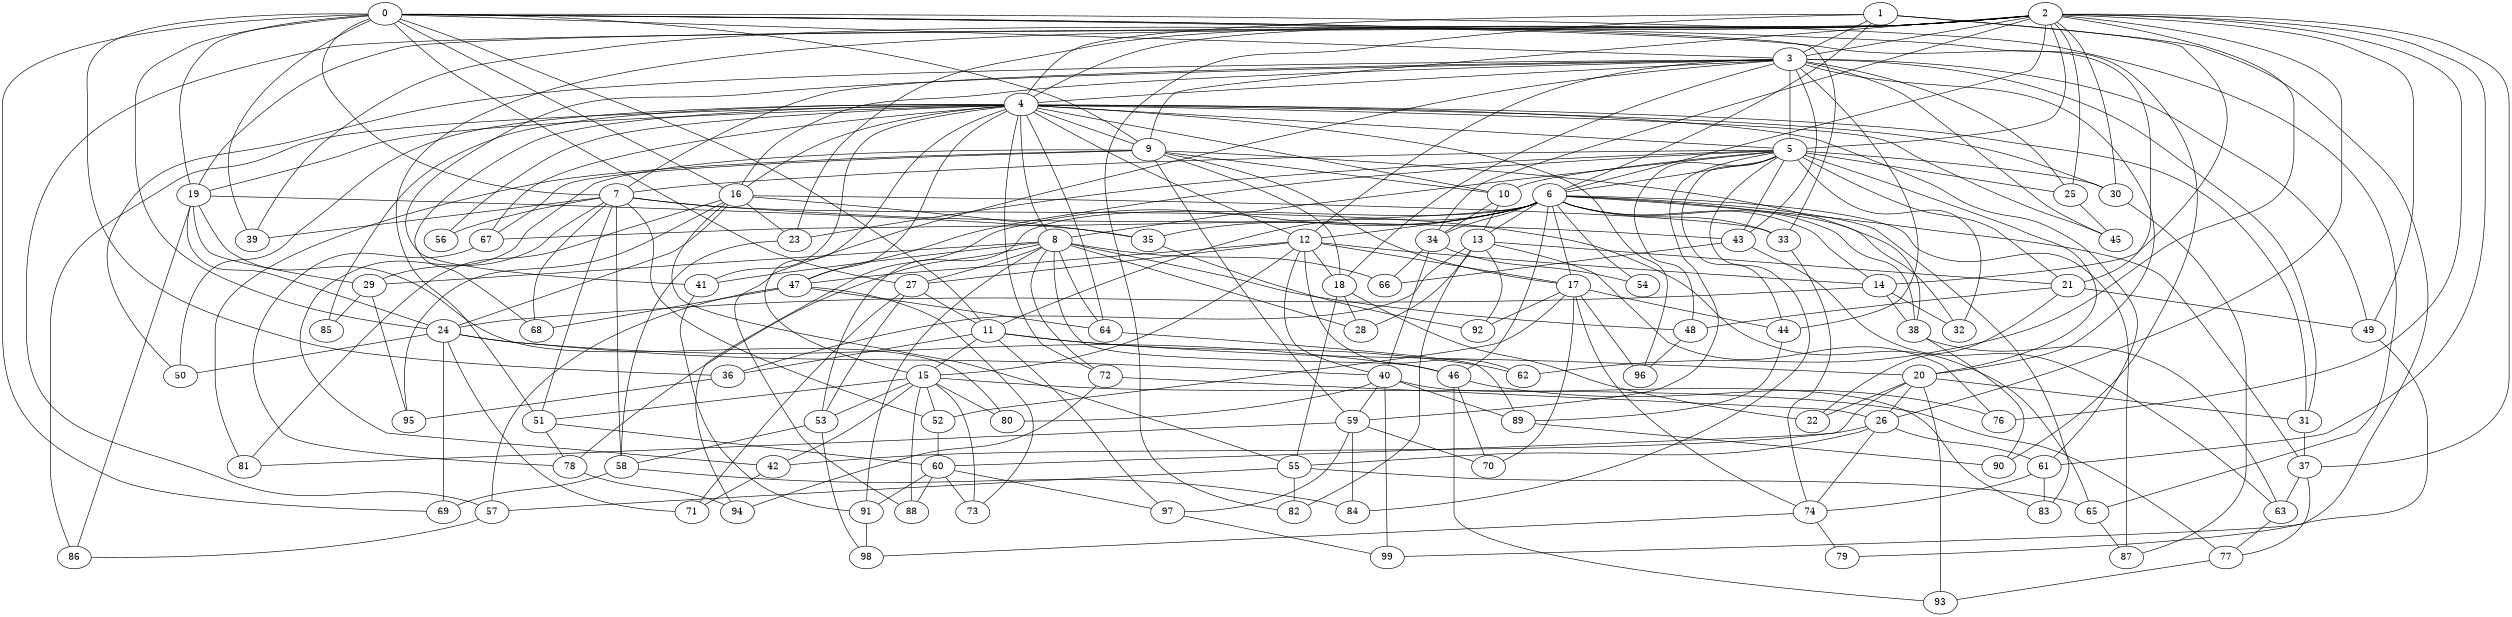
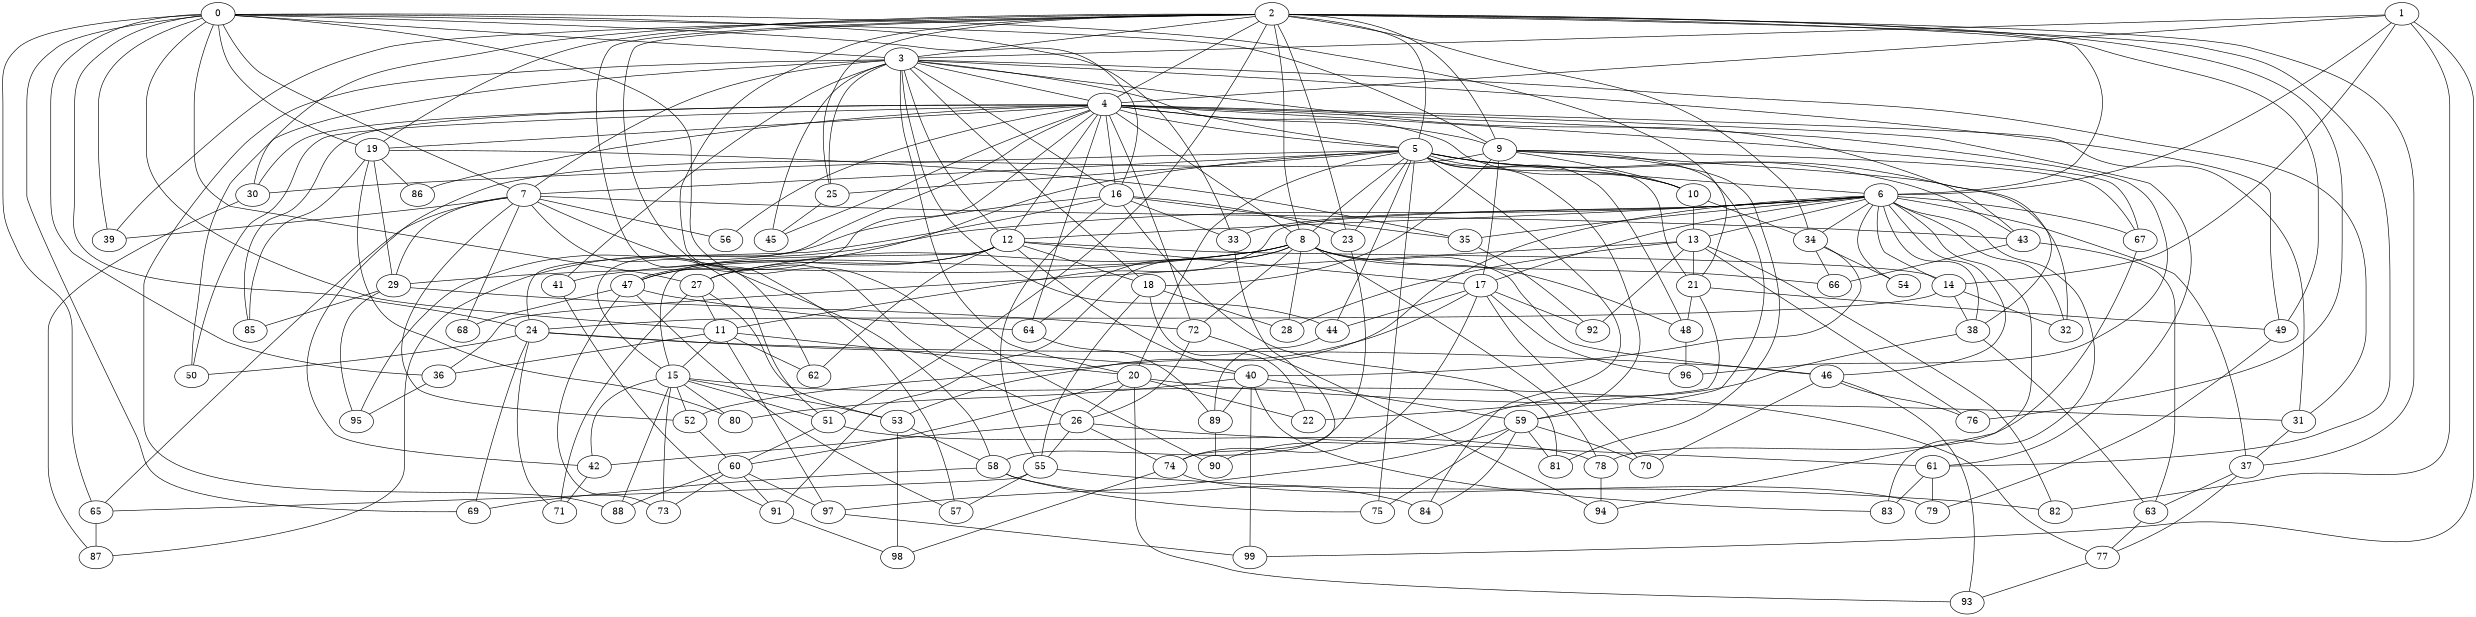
  strict graph {
    edge [is_available=True prob=1.0]
    0
    3
    7
    9
    11
    16
    19
    21
    24
    27
    33
    36
    39
    65
    69
    90
    4
    5
    25
    49
    12
    18
    20
    31
    41
    43
    44
    45
    50
    88
    51
    56
    68
    29
    52
    58
    10
    67
    59
    17
    38
    42
    81
    62
    15
    97
    23
    35
    55
    95
    85
    86
    80
    48
    22
    46
    40
    71
    53
    74
    87
    1
    6
    14
    82
    99
    8
    30
    61
    47
    64
    72
    96
    34
    37
    32
    13
    54
    83
    94
    2
    26
    57
    76
+   75
    84
    28
    66
    78
    91
    77
    63
    79
    60
    93
    89
    73
    70
    92
    98
    0 -- 3 [prob=0.250440821841]
    0 -- 7 [prob=0.378072612366]
    0 -- 9 [prob=0.612705556849]
    0 -- 11
    0 -- 16 [prob=0.944096380527]
    0 -- 19 [prob=0.982702917386]
    0 -- 21 [prob=0.967052078432]
    0 -- 24 [prob=0.50721493759]
    0 -- 27 [prob=0.128002384165]
    0 -- 33 [prob=0.35328571773]
    0 -- 36 [prob=0.245493238029]
    0 -- 39 [prob=0.248890728161]
    0 -- 65 [prob=0.310872522781]
    0 -- 69 [prob=0.219540225521]
    0 -- 90 [prob=0.516309674041]
    3 -- 7
    3 -- 16 [prob=0.797195337503]
    3 -- 4 [prob=0.458026090433]
    3 -- 5 [prob=0.214324204659]
    3 -- 25 [prob=0.783004384207]
    3 -- 49 [prob=0.641835584474]
    3 -- 12 [prob=0.00712763559889]
    3 -- 18 [prob=0.972347756673]
    3 -- 20 [prob=0.161683978355]
    3 -- 31 [prob=0.177960668628]
    3 -- 41
    3 -- 43 [prob=0.27063014601]
    3 -- 44 [prob=0.0387100741732]
    3 -- 45 [prob=0.539319425217]
    3 -- 50 [prob=0.489436681669]
    3 -- 88
    7 -- 39 [prob=0.150450164159]
    7 -- 65 [prob=0.429294620908]
    7 -- 43
    7 -- 51
    7 -- 56 [prob=0.609061238498]
    7 -- 68 [prob=0.934353360015]
    7 -- 29 [prob=0.397583122832]
    7 -- 52
    7 -- 58 [prob=0.572283006763]
    9 -- 18 [prob=0.0822411643867]
    9 -- 10
    9 -- 67 [prob=0.934216962487]
    9 -- 59 [prob=0.91034356696]
    9 -- 17 [prob=0.571387327166]
    9 -- 38 [prob=0.868399617885]
    9 -- 42 [prob=0.793602686831]
    9 -- 81 [prob=0.115456711625]
    11 -- 36 [prob=0.228939978154]
    11 -- 20 [prob=0.145387129647]
    11 -- 62
    11 -- 15 [prob=0.0369147407905]
    11 -- 97 [prob=0.490007905035]
    16 -- 24
    16 -- 33
    16 -- 81 [prob=0.359494769447]
    16 -- 23 [prob=0.771601463795]
    16 -- 35 [prob=0.0920658138341]
    16 -- 55 [prob=0.494126985082]
    16 -- 95 [prob=0.300116965327]
    19 -- 29 [prob=0.337069486239]
    19 -- 35 [prob=0.678578341293]
-   19 -- 24 [prob=0.947830823497]
+   19 -- 85 [prob=0.947830823497]
    19 -- 86 [prob=0.626483734979]
    19 -- 80 [prob=0.789530808935]
    21 -- 49
    21 -- 48 [prob=0.273637506401]
    21 -- 22 [prob=0.311697397887]
    24 -- 69
    24 -- 50 [prob=0.999348153413]
    24 -- 46 [prob=0.379890053907]
    24 -- 40 [prob=0.85015377282]
    24 -- 71 [prob=0.841799510533]
    27 -- 11 [prob=0.630357343444]
    27 -- 71 [prob=0.615002362877]
    27 -- 53 [prob=0.156083318277]
    33 -- 74 [prob=0.123306990078]
    36 -- 95 [prob=0.161039248906]
    65 -- 87
    4 -- 9 [prob=0.439939919929]
    4 -- 16
    4 -- 19
    4 -- 5 [prob=0.72805088467]
    4 -- 12 [prob=0.428189713216]
    4 -- 31
-   4 -- 41 [prob=0.0424544361452]
    4 -- 45 [prob=0.422967586058]
    4 -- 50 [prob=0.258625886197]
    4 -- 56 [prob=0.239707623616]
-   4 -- 68 [prob=0.842162252564]
    4 -- 10
    4 -- 67
    4 -- 15
    4 -- 85 [prob=0.456506533423]
    4 -- 86 [prob=0.273800037546]
    4 -- 8 [prob=0.993204605339]
    4 -- 30 [prob=0.465457832264]
    4 -- 61
    4 -- 47 [prob=0.360597119521]
    4 -- 64 [prob=0.78859797392]
    4 -- 72
    4 -- 96
    5 -- 7 [prob=0.592449263089]
    5 -- 21 [prob=0.307590804896]
    5 -- 25
    5 -- 20
    5 -- 43
    5 -- 44 [prob=0.188926586525]
    5 -- 10 [prob=0.450352901177]
    5 -- 59
    5 -- 23
    5 -- 48 [prob=0.837252799771]
    5 -- 6
    5 -- 8 [prob=0.39464292179]
    5 -- 30
    5 -- 47 [prob=0.593110593919]
    5 -- 32 [prob=0.60712406493]
+   5 -- 75 [prob=0.880639699954]
    5 -- 84 [prob=0.3291638353]
    25 -- 45 [prob=0.21012967417]
    49 -- 79 [prob=0.37874739807]
    12 -- 27 [prob=0.29180788244]
    12 -- 18 [prob=0.597270765552]
    12 -- 17
    12 -- 62 [prob=0.421380449486]
    12 -- 15 [prob=0.258942932309]
    12 -- 40
    12 -- 14 [prob=0.514846502738]
    12 -- 47
    18 -- 55
    18 -- 22
    18 -- 28
    20 -- 31 [prob=0.0863716682312]
    20 -- 22
    20 -- 26
    20 -- 60
    20 -- 93 [prob=0.72186382767]
    31 -- 37 [prob=0.900328815146]
    41 -- 91
    43 -- 66 [prob=0.283804629438]
    43 -- 63
    44 -- 89 [prob=0.0756694178555]
    51 -- 78
    51 -- 60
    29 -- 95 [prob=0.347207701826]
    29 -- 85
+   29 -- 72
    52 -- 60 [prob=0.153226467132]
    58 -- 69
+   58 -- 75 [prob=0.398978953309]
    58 -- 84 [prob=0.00332731504187]
    10 -- 34 [prob=0.218080755055]
    10 -- 13
    67 -- 78 [prob=0.463974406624]
    59 -- 81 [prob=0.710794950403]
    59 -- 97 [prob=0.917653528985]
+   59 -- 75 [prob=0.454656204141]
    59 -- 84 [prob=0.0337221092864]
    59 -- 70 [prob=0.73617616435]
    17 -- 44 [prob=0.369639888915]
    17 -- 52 [prob=0.33760045152]
    17 -- 74 [prob=0.348028127339]
    17 -- 96 [prob=0.169337486997]
    17 -- 70 [prob=0.599167612648]
    17 -- 92
    38 -- 90 [prob=0.0403378884762]
    38 -- 63 [prob=0.438104815901]
    42 -- 71 [prob=0.341176034588]
    15 -- 88 [prob=0.771865518255]
    15 -- 51 [prob=0.709612642588]
    15 -- 52 [prob=0.292488588681]
    15 -- 42 [prob=0.766702809364]
    15 -- 80 [prob=0.751852482647]
    15 -- 53 [prob=0.0932336502598]
    15 -- 77 [prob=0.344458659708]
    15 -- 73 [prob=0.652631677991]
    97 -- 99 [prob=0.963866282202]
    23 -- 58 [prob=0.147352872027]
    35 -- 92 [prob=0.764347723348]
    55 -- 65 [prob=0.207039584613]
    55 -- 82
    55 -- 57 [prob=0.885132294439]
    48 -- 96
    46 -- 76 [prob=0.452647452131]
    46 -- 93 [prob=0.605639450283]
    46 -- 70 [prob=0.262439813145]
    40 -- 59 [prob=0.452158029163]
    40 -- 80 [prob=0.243901835282]
    40 -- 99 [prob=0.360299502205]
    40 -- 83 [prob=0.0450532330477]
    40 -- 89 [prob=0.458560456033]
    53 -- 58 [prob=0.318091634641]
    53 -- 98 [prob=0.361429961334]
    74 -- 79 [prob=0.258805199747]
    74 -- 98 [prob=0.108866600423]
    1 -- 3 [prob=0.0045374178215]
    1 -- 4 [prob=0.265360771078]
    1 -- 6 [prob=0.32665472474]
    1 -- 14 [prob=0.945124452626]
    1 -- 82 [prob=0.292939536299]
    1 -- 99
    6 -- 11
    6 -- 33
    6 -- 12
    6 -- 67 [prob=0.957655110595]
    6 -- 17
    6 -- 38 [prob=0.294927278346]
    6 -- 35 [prob=0.884842718692]
    6 -- 46 [prob=0.850311232794]
    6 -- 53 [prob=0.508483370118]
    6 -- 87 [prob=0.436759261121]
    6 -- 14 [prob=0.0277000174366]
    6 -- 34 [prob=0.500638405453]
    6 -- 37
    6 -- 32 [prob=0.485325297262]
    6 -- 13 [prob=0.415077743577]
    6 -- 54 [prob=0.602365538136]
    6 -- 83 [prob=0.675339140167]
    6 -- 94 [prob=0.595822963893]
    14 -- 24 [prob=0.761062627599]
    14 -- 38 [prob=0.701990856388]
    14 -- 32 [prob=0.560210707681]
    8 -- 27 [prob=0.019676276525]
    8 -- 41 [prob=0.438317215183]
    8 -- 29 [prob=0.257542279524]
    8 -- 48 [prob=0.919197762132]
    8 -- 46 [prob=0.794973083796]
    8 -- 64 [prob=0.00129356598818]
    8 -- 72
    8 -- 28 [prob=0.471564118977]
    8 -- 66 [prob=0.610948112868]
    8 -- 78 [prob=0.126715608267]
    8 -- 91 [prob=0.437152266596]
    30 -- 87 [prob=0.398533944212]
    61 -- 83 [prob=0.218739090491]
-   61 -- 74 [prob=0.500472127383]
+   61 -- 79 [prob=0.500472127383]
    47 -- 68 [prob=0.32263444561]
    47 -- 64 [prob=0.809345282271]
    47 -- 57 [prob=0.988046010378]
    47 -- 73 [prob=0.425928428952]
    64 -- 89 [prob=0.0707532067647]
    72 -- 94 [prob=0.0691687260923]
    72 -- 26 [prob=0.979210454921]
    34 -- 40 [prob=0.966497968403]
    34 -- 54 [prob=0.839667175857]
    34 -- 66
    37 -- 77
    37 -- 63 [prob=0.504902863169]
    13 -- 21
    13 -- 36
    13 -- 82
    13 -- 76
    13 -- 28 [prob=0.666004535235]
    13 -- 92 [prob=0.398211787893]
    2 -- 3 [prob=0.546806135761]
    2 -- 9
    2 -- 19 [prob=0.746405554737]
    2 -- 39 [prob=0.238367998925]
    2 -- 4 [prob=0.0226025149215]
    2 -- 5 [prob=0.0972425095471]
    2 -- 25 [prob=0.0367792152458]
    2 -- 49 [prob=0.0850942245842]
    2 -- 51 [prob=0.858914580949]
    2 -- 62
    2 -- 23 [prob=0.327474696684]
    2 -- 6
+   2 -- 8 [prob=0.0387038853551]
    2 -- 30
    2 -- 61 [prob=0.851403797722]
    2 -- 34
    2 -- 37 [prob=0.675066073268]
    2 -- 26
    2 -- 57
    2 -- 76 [prob=0.375670544257]
    26 -- 42
    26 -- 55 [prob=0.0701549668656]
    26 -- 74
    26 -- 61
-   57 -- 86
    78 -- 94 [prob=0.933426442227]
    91 -- 98 [prob=0.244561529256]
    77 -- 93 [prob=0.702201902391]
    63 -- 77 [prob=0.617481439184]
    60 -- 88
    60 -- 97 [prob=0.981249991219]
    60 -- 91 [prob=0.0375585899796]
    60 -- 73 [prob=0.783811766935]
    89 -- 90
  }
